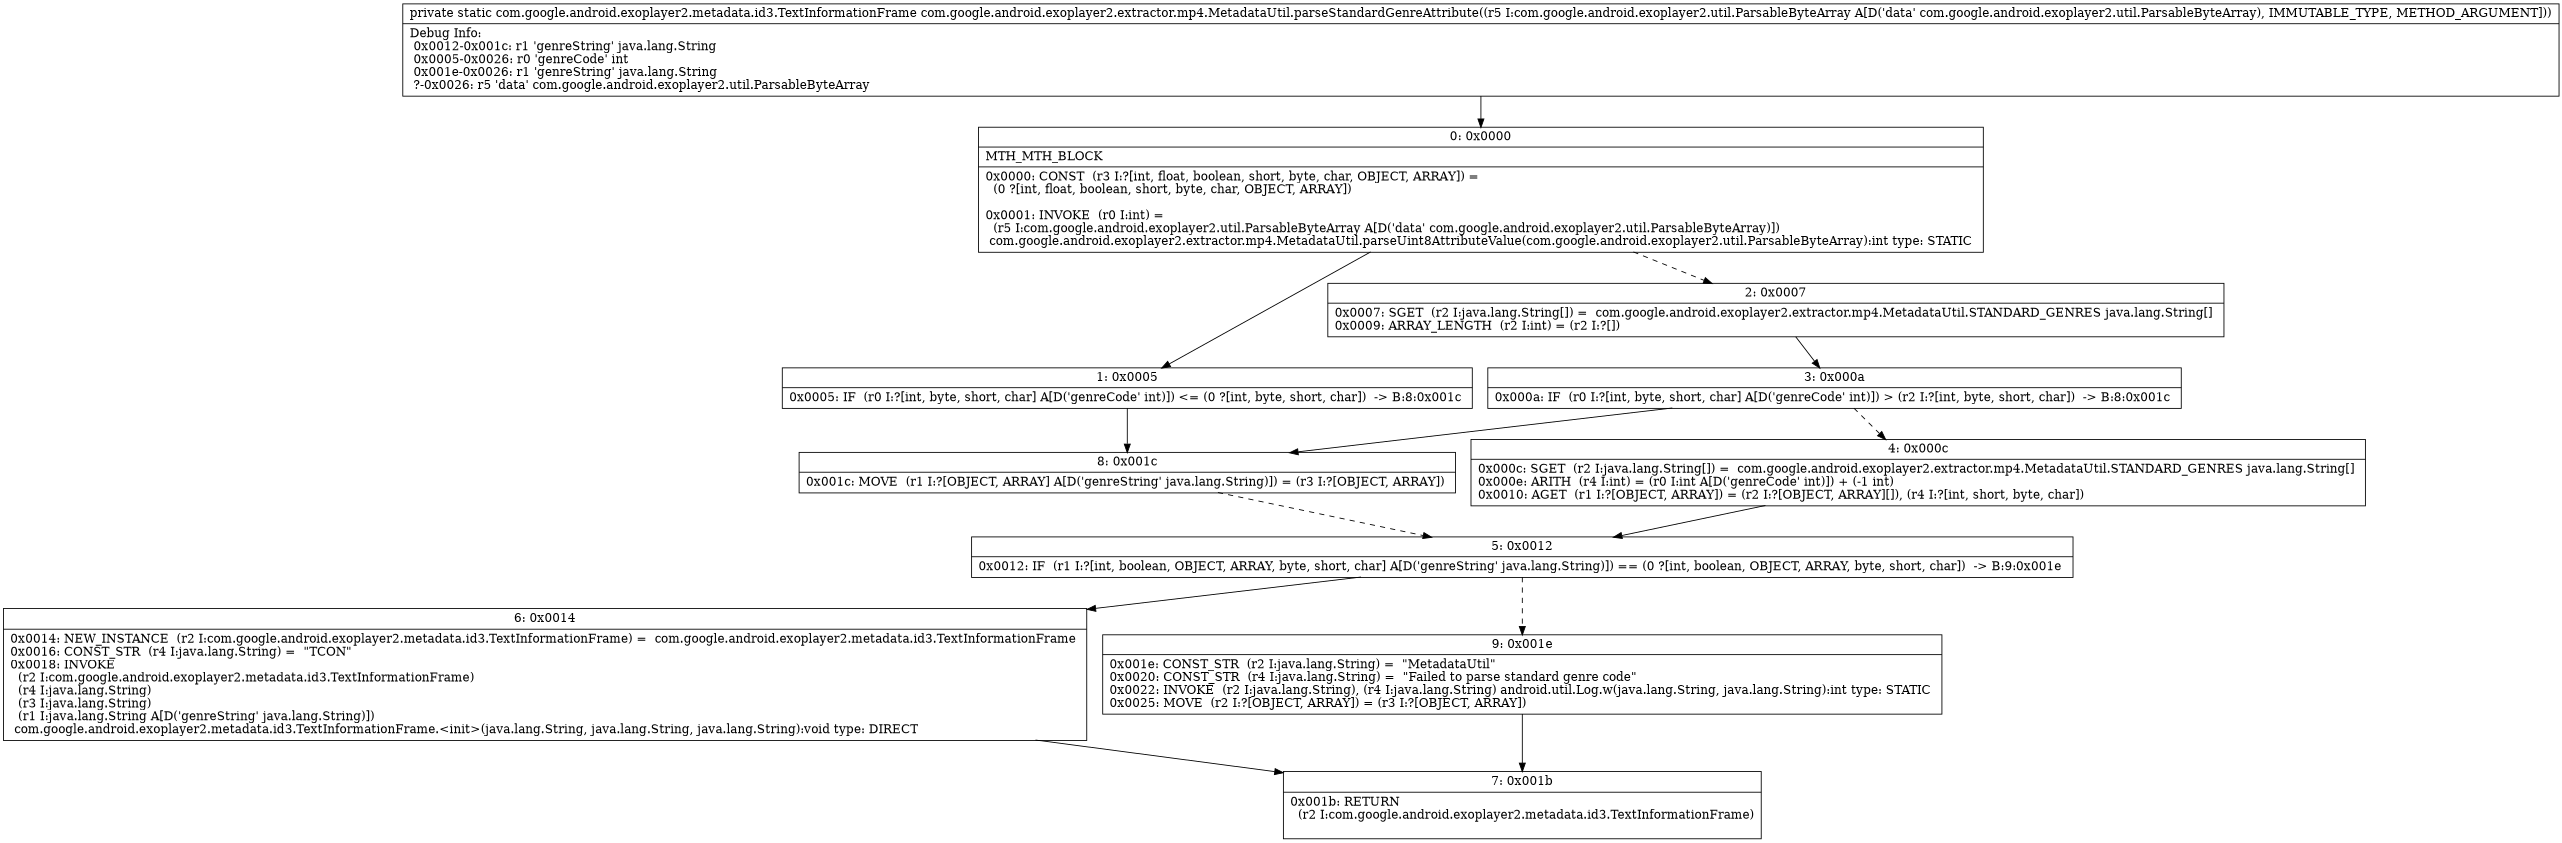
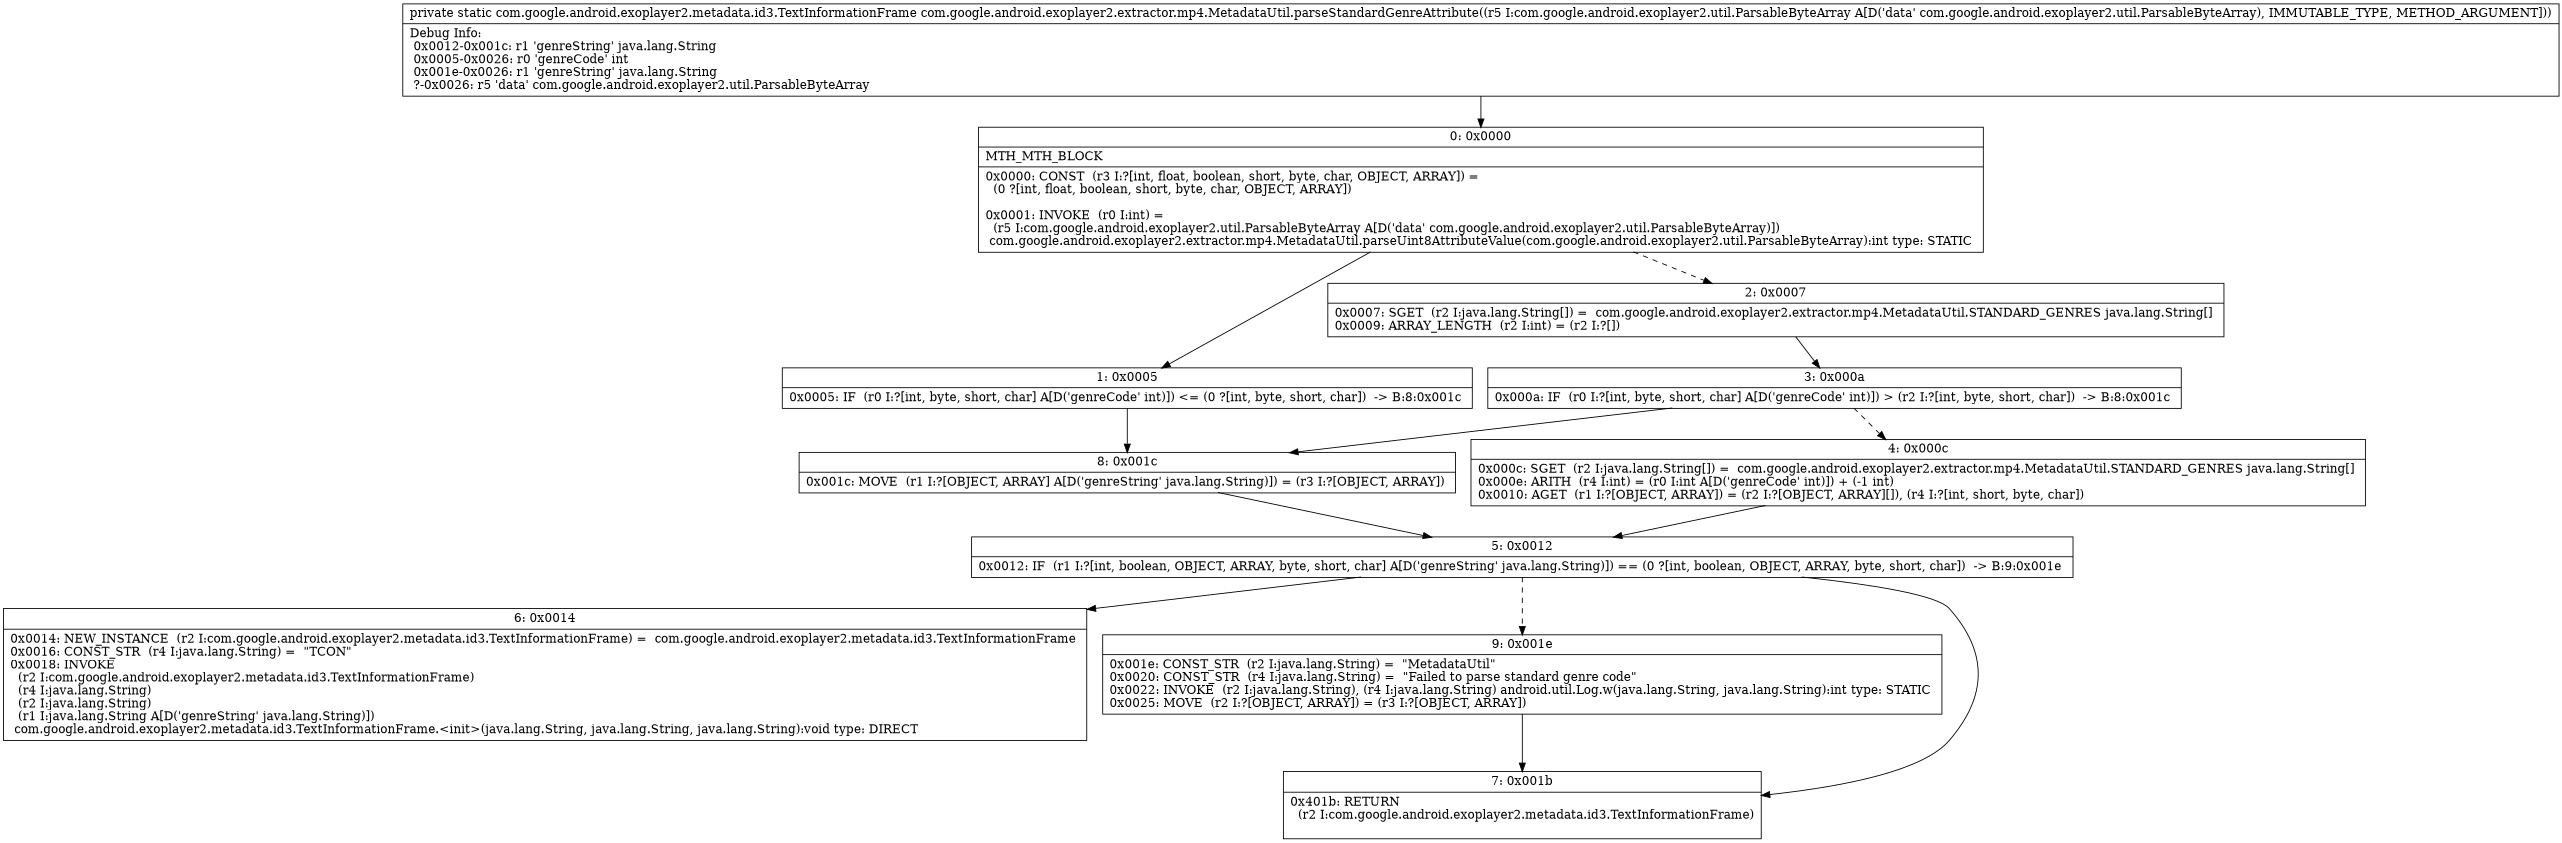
  digraph {
    node [shape=record]
    n1 [label="{0\:\ 0x0000|MTH_MTH_BLOCK\l|0x0000: CONST  (r3 I:?[int, float, boolean, short, byte, char, OBJECT, ARRAY]) = \l  (0 ?[int, float, boolean, short, byte, char, OBJECT, ARRAY])\l \l0x0001: INVOKE  (r0 I:int) = \l  (r5 I:com.google.android.exoplayer2.util.ParsableByteArray A[D('data' com.google.android.exoplayer2.util.ParsableByteArray)])\l com.google.android.exoplayer2.extractor.mp4.MetadataUtil.parseUint8AttributeValue(com.google.android.exoplayer2.util.ParsableByteArray):int type: STATIC \l}"]
    n2 [label="{1\:\ 0x0005|0x0005: IF  (r0 I:?[int, byte, short, char] A[D('genreCode' int)]) \<= (0 ?[int, byte, short, char])  \-\> B:8:0x001c \l}"]
    n3 [label="{2\:\ 0x0007|0x0007: SGET  (r2 I:java.lang.String[]) =  com.google.android.exoplayer2.extractor.mp4.MetadataUtil.STANDARD_GENRES java.lang.String[] \l0x0009: ARRAY_LENGTH  (r2 I:int) = (r2 I:?[]) \l}"]
    n4 [label="{8\:\ 0x001c|0x001c: MOVE  (r1 I:?[OBJECT, ARRAY] A[D('genreString' java.lang.String)]) = (r3 I:?[OBJECT, ARRAY]) \l}"]
    n5 [label="{3\:\ 0x000a|0x000a: IF  (r0 I:?[int, byte, short, char] A[D('genreCode' int)]) \> (r2 I:?[int, byte, short, char])  \-\> B:8:0x001c \l}"]
    n6 [label="{5\:\ 0x0012|0x0012: IF  (r1 I:?[int, boolean, OBJECT, ARRAY, byte, short, char] A[D('genreString' java.lang.String)]) == (0 ?[int, boolean, OBJECT, ARRAY, byte, short, char])  \-\> B:9:0x001e \l}"]
    n7 [label="{4\:\ 0x000c|0x000c: SGET  (r2 I:java.lang.String[]) =  com.google.android.exoplayer2.extractor.mp4.MetadataUtil.STANDARD_GENRES java.lang.String[] \l0x000e: ARITH  (r4 I:int) = (r0 I:int A[D('genreCode' int)]) + (\-1 int) \l0x0010: AGET  (r1 I:?[OBJECT, ARRAY]) = (r2 I:?[OBJECT, ARRAY][]), (r4 I:?[int, short, byte, char]) \l}"]
-   n8 [label="{6\:\ 0x0014|0x0014: NEW_INSTANCE  (r2 I:com.google.android.exoplayer2.metadata.id3.TextInformationFrame) =  com.google.android.exoplayer2.metadata.id3.TextInformationFrame \l0x0016: CONST_STR  (r4 I:java.lang.String) =  \"TCON\" \l0x0018: INVOKE  \l  (r2 I:com.google.android.exoplayer2.metadata.id3.TextInformationFrame)\l  (r4 I:java.lang.String)\l  (r3 I:java.lang.String)\l  (r1 I:java.lang.String A[D('genreString' java.lang.String)])\l com.google.android.exoplayer2.metadata.id3.TextInformationFrame.\<init\>(java.lang.String, java.lang.String, java.lang.String):void type: DIRECT \l}"]
+   n8 [label="{6\:\ 0x0014|0x0014: NEW_INSTANCE  (r2 I:com.google.android.exoplayer2.metadata.id3.TextInformationFrame) =  com.google.android.exoplayer2.metadata.id3.TextInformationFrame \l0x0016: CONST_STR  (r4 I:java.lang.String) =  \"TCON\" \l0x0018: INVOKE  \l  (r2 I:com.google.android.exoplayer2.metadata.id3.TextInformationFrame)\l  (r4 I:java.lang.String)\l  (r2 I:java.lang.String)\l  (r1 I:java.lang.String A[D('genreString' java.lang.String)])\l com.google.android.exoplayer2.metadata.id3.TextInformationFrame.\<init\>(java.lang.String, java.lang.String, java.lang.String):void type: DIRECT \l}"]
    n9 [label="{9\:\ 0x001e|0x001e: CONST_STR  (r2 I:java.lang.String) =  \"MetadataUtil\" \l0x0020: CONST_STR  (r4 I:java.lang.String) =  \"Failed to parse standard genre code\" \l0x0022: INVOKE  (r2 I:java.lang.String), (r4 I:java.lang.String) android.util.Log.w(java.lang.String, java.lang.String):int type: STATIC \l0x0025: MOVE  (r2 I:?[OBJECT, ARRAY]) = (r3 I:?[OBJECT, ARRAY]) \l}"]
-   n10 [label="{7\:\ 0x001b|0x001b: RETURN  \l  (r2 I:com.google.android.exoplayer2.metadata.id3.TextInformationFrame)\l \l}"]
+   n10 [label="{7\:\ 0x001b|0x401b: RETURN  \l  (r2 I:com.google.android.exoplayer2.metadata.id3.TextInformationFrame)\l \l}"]
    n11 [label="{private static com.google.android.exoplayer2.metadata.id3.TextInformationFrame com.google.android.exoplayer2.extractor.mp4.MetadataUtil.parseStandardGenreAttribute((r5 I:com.google.android.exoplayer2.util.ParsableByteArray A[D('data' com.google.android.exoplayer2.util.ParsableByteArray), IMMUTABLE_TYPE, METHOD_ARGUMENT]))  | Debug Info:\l  0x0012\-0x001c: r1 'genreString' java.lang.String\l  0x0005\-0x0026: r0 'genreCode' int\l  0x001e\-0x0026: r1 'genreString' java.lang.String\l  ?\-0x0026: r5 'data' com.google.android.exoplayer2.util.ParsableByteArray\l}"]
    n1 -> n2
    n1 -> n3 [style=dashed]
    n2 -> n4
    n3 -> n5
-   n4 -> n6 [style=dashed]
+   n4 -> n6
    n5 -> n4
    n5 -> n7 [style=dashed]
    n6 -> n8 [style=solid]
    n6 -> n9 [style=dashed]
    n7 -> n6
-   n8 -> n10
+   n6 -> n10
    n9 -> n10
    n11 -> n1
  }
